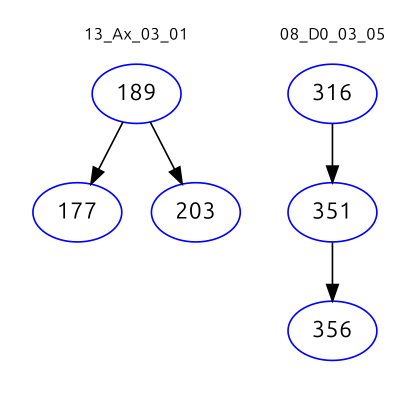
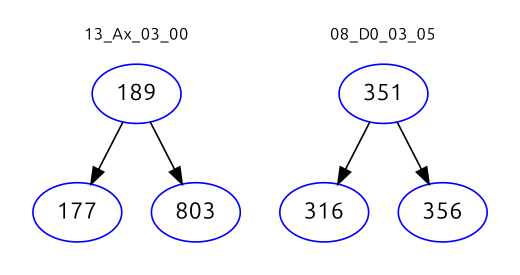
  digraph {
    fontname=Ubuntu
    node [color=blue fontname=Ubuntu]
    edge [color=black fontname=Ubuntu]
    n1 [label=189]
    n2 [label=177]
-   n3 [label=203]
+   n3 [label=803]
    n4 [label=351]
    n5 [label=316]
    n6 [label=356]
    subgraph cluster_1 {
      color=white
      fontsize=10
-     label="13_Ax_03_01"
+     label="13_Ax_03_00"
      n1
      n2
      n3
    }
    subgraph cluster_2 {
      color=white
      fontsize=10
      label="08_D0_03_05"
      n4
      n5
      n6
    }
    n1 -> n2
    n1 -> n3
-   n5 -> n4
+   n4 -> n5
    n4 -> n6
  }
